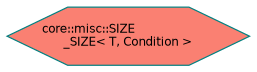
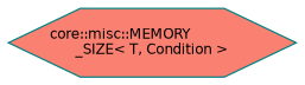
  digraph {
    rankdir=TB
-   n1 [color=teal fillcolor=salmon fontname=Helvetica fontsize=10 height=0.2 label="core::misc::SIZE\l_SIZE\< T, Condition \>" shape=hexagon style=filled width=0.4]
+   n1 [color=teal fillcolor=salmon fontname=Helvetica fontsize=10 height=0.2 label="core::misc::MEMORY\l_SIZE\< T, Condition \>" shape=hexagon style=filled width=0.4]
  }
